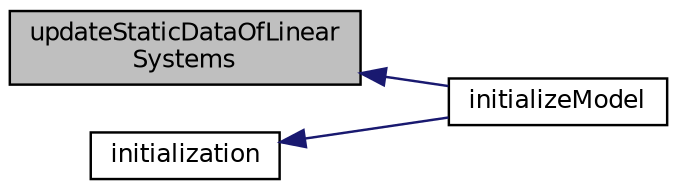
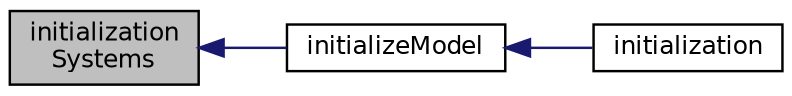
  digraph {
    rankdir=LR
    node [color=black fillcolor=white fontname=Helvetica fontsize=10 shape=record style=filled]
    edge [color=midnightblue dir=back fontname=Helvetica fontsize=10 labelfontname=Helvetica labelfontsize=10 style=solid]
-   n1 [fillcolor=grey75 fontcolor=black height=0.2 label="updateStaticDataOfLinear\lSystems" width=0.4]
+   n1 [fillcolor=grey75 fontcolor=black height=0.2 label="initialization\lSystems" width=0.4]
    n2 [height=0.2 label=initializeModel width=0.4]
    n3 [height=0.2 label=initialization width=0.4]
    n1 -> n2
-   n3 -> n2
+   n2 -> n3
  }
